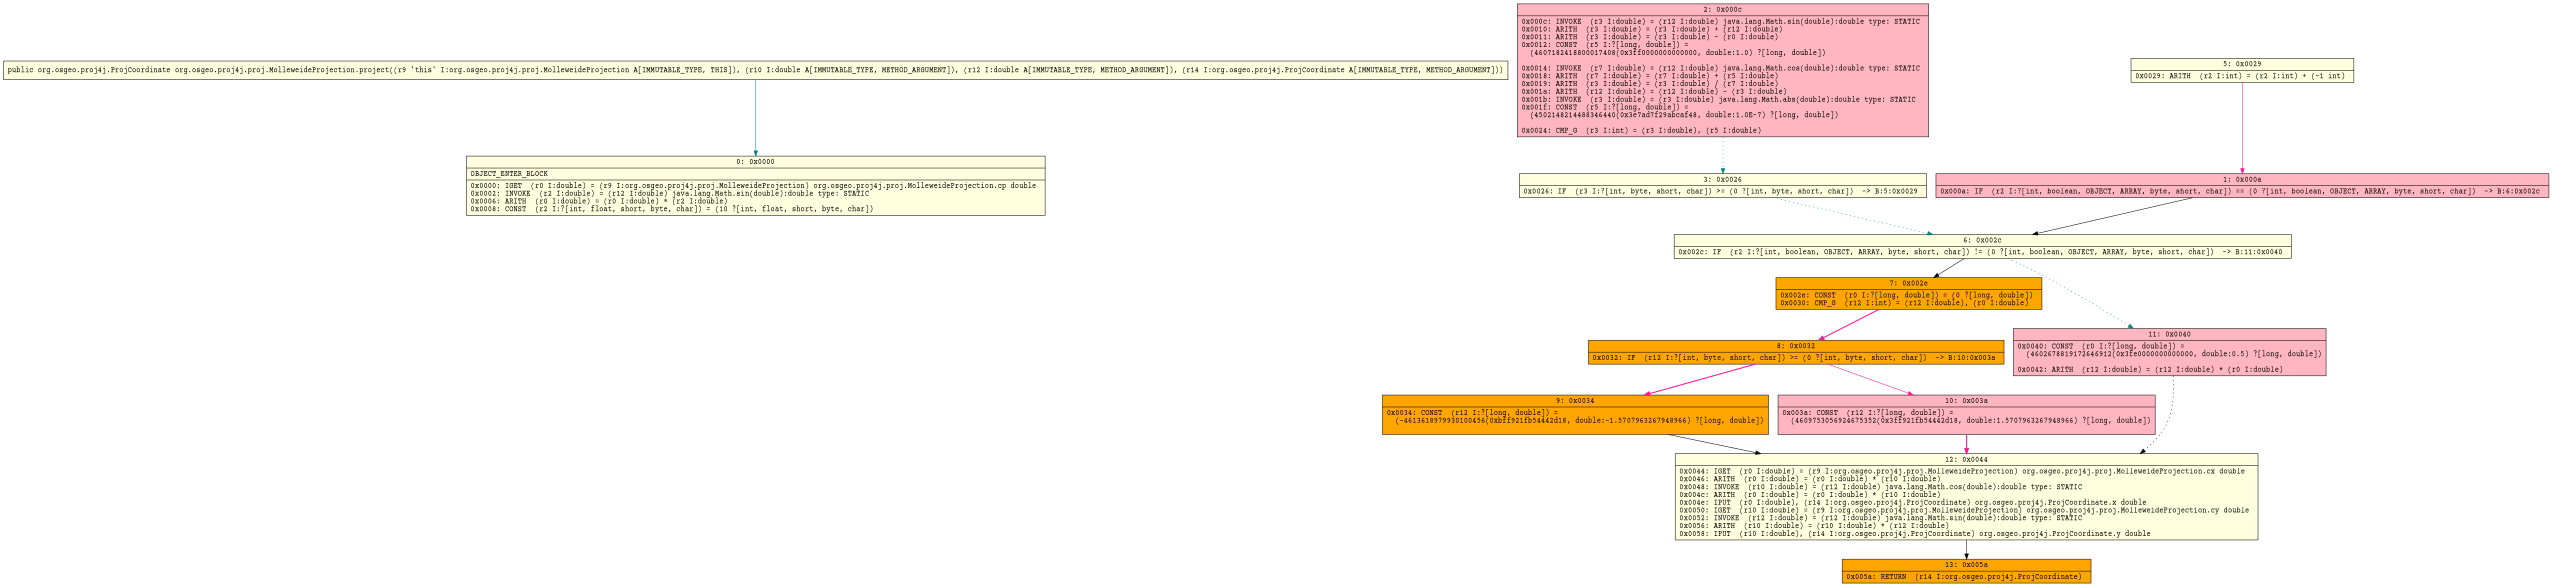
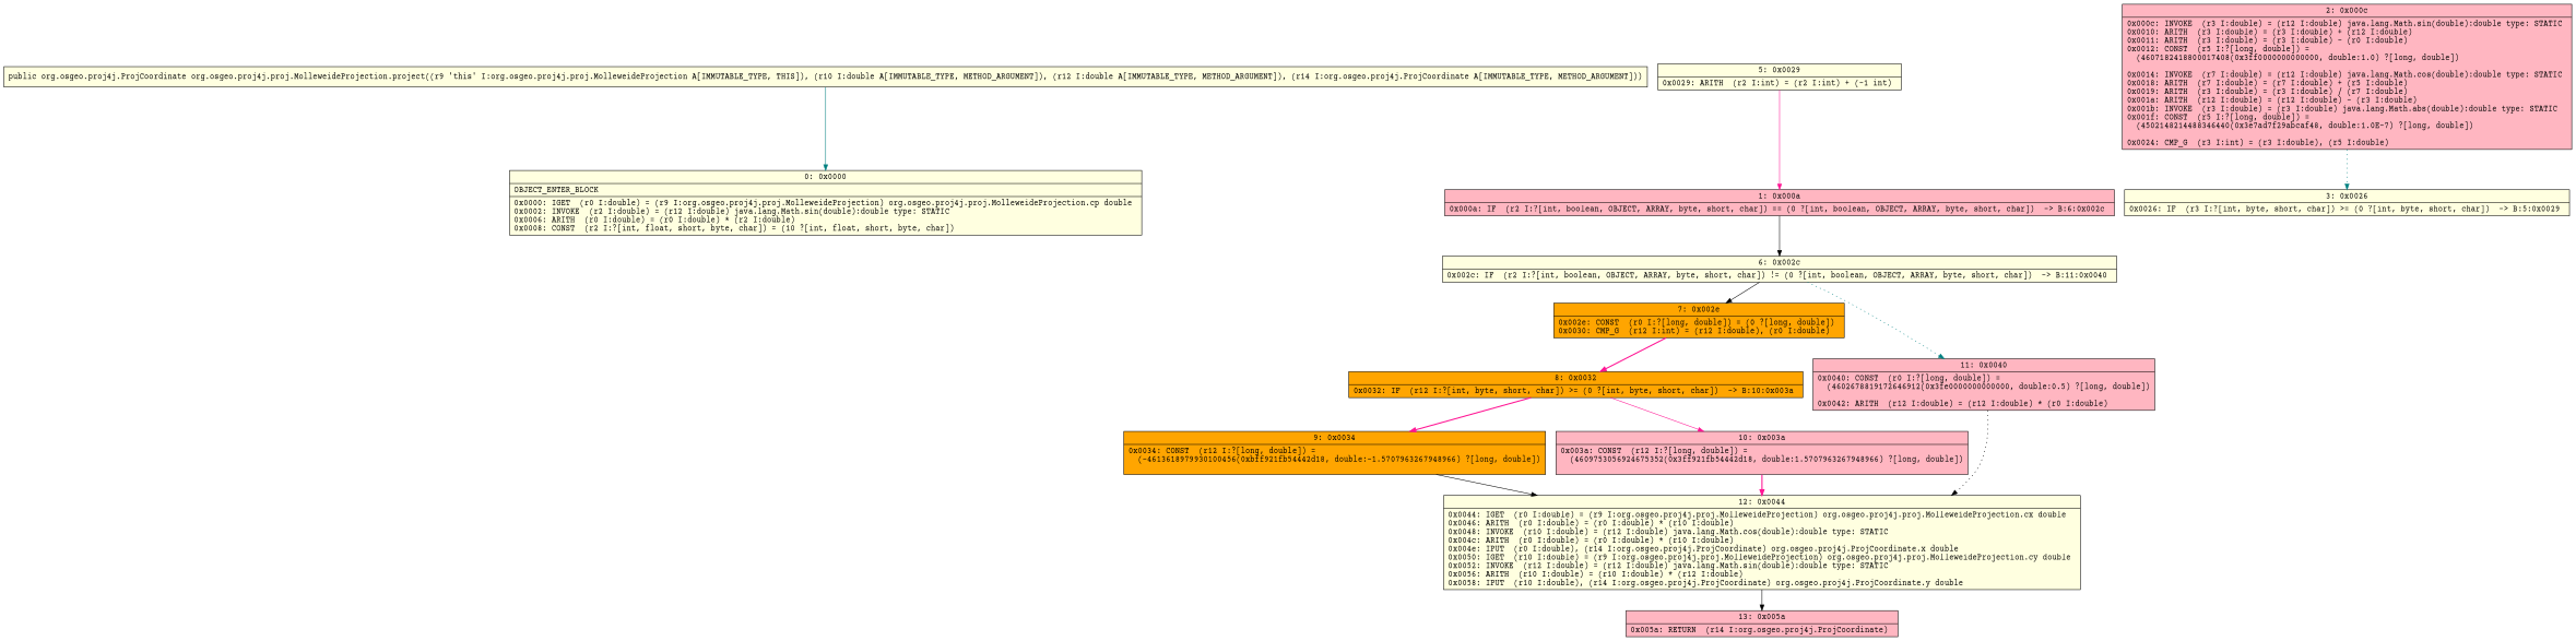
  digraph {
    fontname="Courier Prime"
    node [fillcolor=lightyellow fontname="Courier Prime" shape=record style=filled]
    edge [color=black fontname="Courier Prime" style=solid]
    n1 [label="{0\:\ 0x0000|OBJECT_ENTER_BLOCK\l|0x0000: IGET  (r0 I:double) = (r9 I:org.osgeo.proj4j.proj.MolleweideProjection) org.osgeo.proj4j.proj.MolleweideProjection.cp double \l0x0002: INVOKE  (r2 I:double) = (r12 I:double) java.lang.Math.sin(double):double type: STATIC \l0x0006: ARITH  (r0 I:double) = (r0 I:double) * (r2 I:double) \l0x0008: CONST  (r2 I:?[int, float, short, byte, char]) = (10 ?[int, float, short, byte, char]) \l}"]
    n2 [fillcolor=lightpink label="{1\:\ 0x000a|0x000a: IF  (r2 I:?[int, boolean, OBJECT, ARRAY, byte, short, char]) == (0 ?[int, boolean, OBJECT, ARRAY, byte, short, char])  \-\> B:6:0x002c \l}"]
    n3 [label="{6\:\ 0x002c|0x002c: IF  (r2 I:?[int, boolean, OBJECT, ARRAY, byte, short, char]) != (0 ?[int, boolean, OBJECT, ARRAY, byte, short, char])  \-\> B:11:0x0040 \l}"]
    n4 [fillcolor=lightpink label="{2\:\ 0x000c|0x000c: INVOKE  (r3 I:double) = (r12 I:double) java.lang.Math.sin(double):double type: STATIC \l0x0010: ARITH  (r3 I:double) = (r3 I:double) + (r12 I:double) \l0x0011: ARITH  (r3 I:double) = (r3 I:double) \- (r0 I:double) \l0x0012: CONST  (r5 I:?[long, double]) = \l  (4607182418800017408(0x3ff0000000000000, double:1.0) ?[long, double])\l \l0x0014: INVOKE  (r7 I:double) = (r12 I:double) java.lang.Math.cos(double):double type: STATIC \l0x0018: ARITH  (r7 I:double) = (r7 I:double) + (r5 I:double) \l0x0019: ARITH  (r3 I:double) = (r3 I:double) \/ (r7 I:double) \l0x001a: ARITH  (r12 I:double) = (r12 I:double) \- (r3 I:double) \l0x001b: INVOKE  (r3 I:double) = (r3 I:double) java.lang.Math.abs(double):double type: STATIC \l0x001f: CONST  (r5 I:?[long, double]) = \l  (4502148214488346440(0x3e7ad7f29abcaf48, double:1.0E\-7) ?[long, double])\l \l0x0024: CMP_G  (r3 I:int) = (r3 I:double), (r5 I:double) \l}"]
    n5 [label="{3\:\ 0x0026|0x0026: IF  (r3 I:?[int, byte, short, char]) \>= (0 ?[int, byte, short, char])  \-\> B:5:0x0029 \l}"]
    n6 [fillcolor=orange label="{7\:\ 0x002e|0x002e: CONST  (r0 I:?[long, double]) = (0 ?[long, double]) \l0x0030: CMP_G  (r12 I:int) = (r12 I:double), (r0 I:double) \l}"]
    n7 [fillcolor=lightpink label="{11\:\ 0x0040|0x0040: CONST  (r0 I:?[long, double]) = \l  (4602678819172646912(0x3fe0000000000000, double:0.5) ?[long, double])\l \l0x0042: ARITH  (r12 I:double) = (r12 I:double) * (r0 I:double) \l}"]
    n8 [label="{5\:\ 0x0029|0x0029: ARITH  (r2 I:int) = (r2 I:int) + (\-1 int) \l}"]
    n9 [fillcolor=orange label="{8\:\ 0x0032|0x0032: IF  (r12 I:?[int, byte, short, char]) \>= (0 ?[int, byte, short, char])  \-\> B:10:0x003a \l}"]
    n10 [label="{12\:\ 0x0044|0x0044: IGET  (r0 I:double) = (r9 I:org.osgeo.proj4j.proj.MolleweideProjection) org.osgeo.proj4j.proj.MolleweideProjection.cx double \l0x0046: ARITH  (r0 I:double) = (r0 I:double) * (r10 I:double) \l0x0048: INVOKE  (r10 I:double) = (r12 I:double) java.lang.Math.cos(double):double type: STATIC \l0x004c: ARITH  (r0 I:double) = (r0 I:double) * (r10 I:double) \l0x004e: IPUT  (r0 I:double), (r14 I:org.osgeo.proj4j.ProjCoordinate) org.osgeo.proj4j.ProjCoordinate.x double \l0x0050: IGET  (r10 I:double) = (r9 I:org.osgeo.proj4j.proj.MolleweideProjection) org.osgeo.proj4j.proj.MolleweideProjection.cy double \l0x0052: INVOKE  (r12 I:double) = (r12 I:double) java.lang.Math.sin(double):double type: STATIC \l0x0056: ARITH  (r10 I:double) = (r10 I:double) * (r12 I:double) \l0x0058: IPUT  (r10 I:double), (r14 I:org.osgeo.proj4j.ProjCoordinate) org.osgeo.proj4j.ProjCoordinate.y double \l}"]
    n11 [fillcolor=orange label="{9\:\ 0x0034|0x0034: CONST  (r12 I:?[long, double]) = \l  (\-4613618979930100456(0xbff921fb54442d18, double:\-1.5707963267948966) ?[long, double])\l \l}"]
    n12 [fillcolor=lightpink label="{10\:\ 0x003a|0x003a: CONST  (r12 I:?[long, double]) = \l  (4609753056924675352(0x3ff921fb54442d18, double:1.5707963267948966) ?[long, double])\l \l}"]
-   n13 [fillcolor=orange label="{13\:\ 0x005a|0x005a: RETURN  (r14 I:org.osgeo.proj4j.ProjCoordinate) \l}"]
+   n13 [fillcolor=lightpink label="{13\:\ 0x005a|0x005a: RETURN  (r14 I:org.osgeo.proj4j.ProjCoordinate) \l}"]
    n14 [label="{public org.osgeo.proj4j.ProjCoordinate org.osgeo.proj4j.proj.MolleweideProjection.project((r9 'this' I:org.osgeo.proj4j.proj.MolleweideProjection A[IMMUTABLE_TYPE, THIS]), (r10 I:double A[IMMUTABLE_TYPE, METHOD_ARGUMENT]), (r12 I:double A[IMMUTABLE_TYPE, METHOD_ARGUMENT]), (r14 I:org.osgeo.proj4j.ProjCoordinate A[IMMUTABLE_TYPE, METHOD_ARGUMENT])) }"]
    n2 -> n3
    n3 -> n6
    n3 -> n7 [color=teal style=dotted]
    n4 -> n5 [color=teal style=dotted]
-   n5 -> n3 [color=teal style=dotted]
    n6 -> n9 [color=deeppink style=bold]
    n7 -> n10 [style=dotted]
    n8 -> n2 [color=deeppink]
    n9 -> n11 [color=deeppink style=bold]
    n9 -> n12 [color=deeppink]
    n10 -> n13
    n11 -> n10
    n12 -> n10 [color=deeppink style=bold]
    n14 -> n1 [color=teal]
  }
